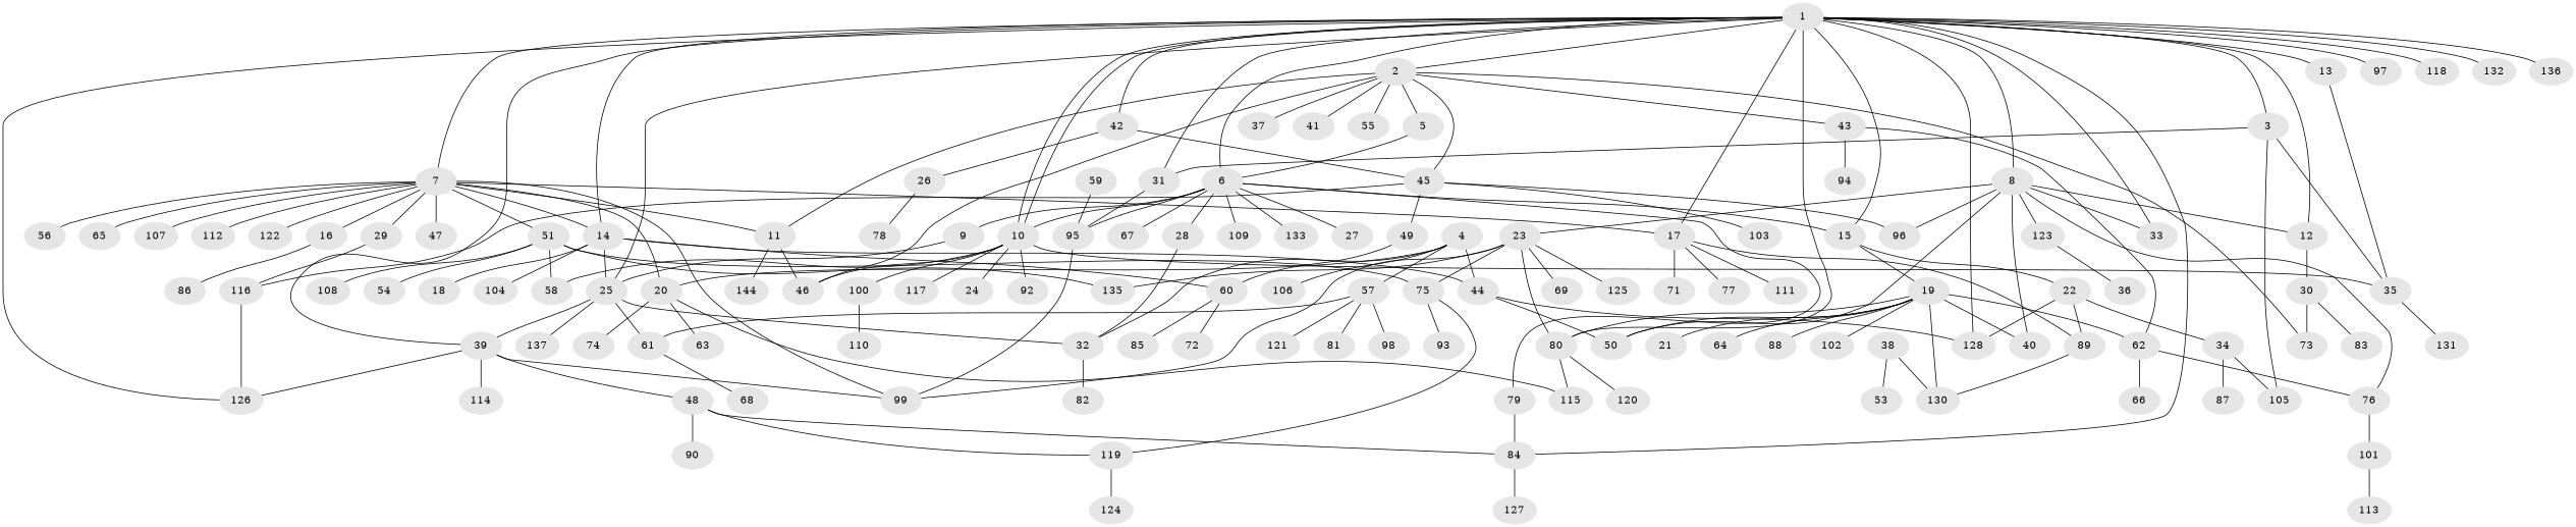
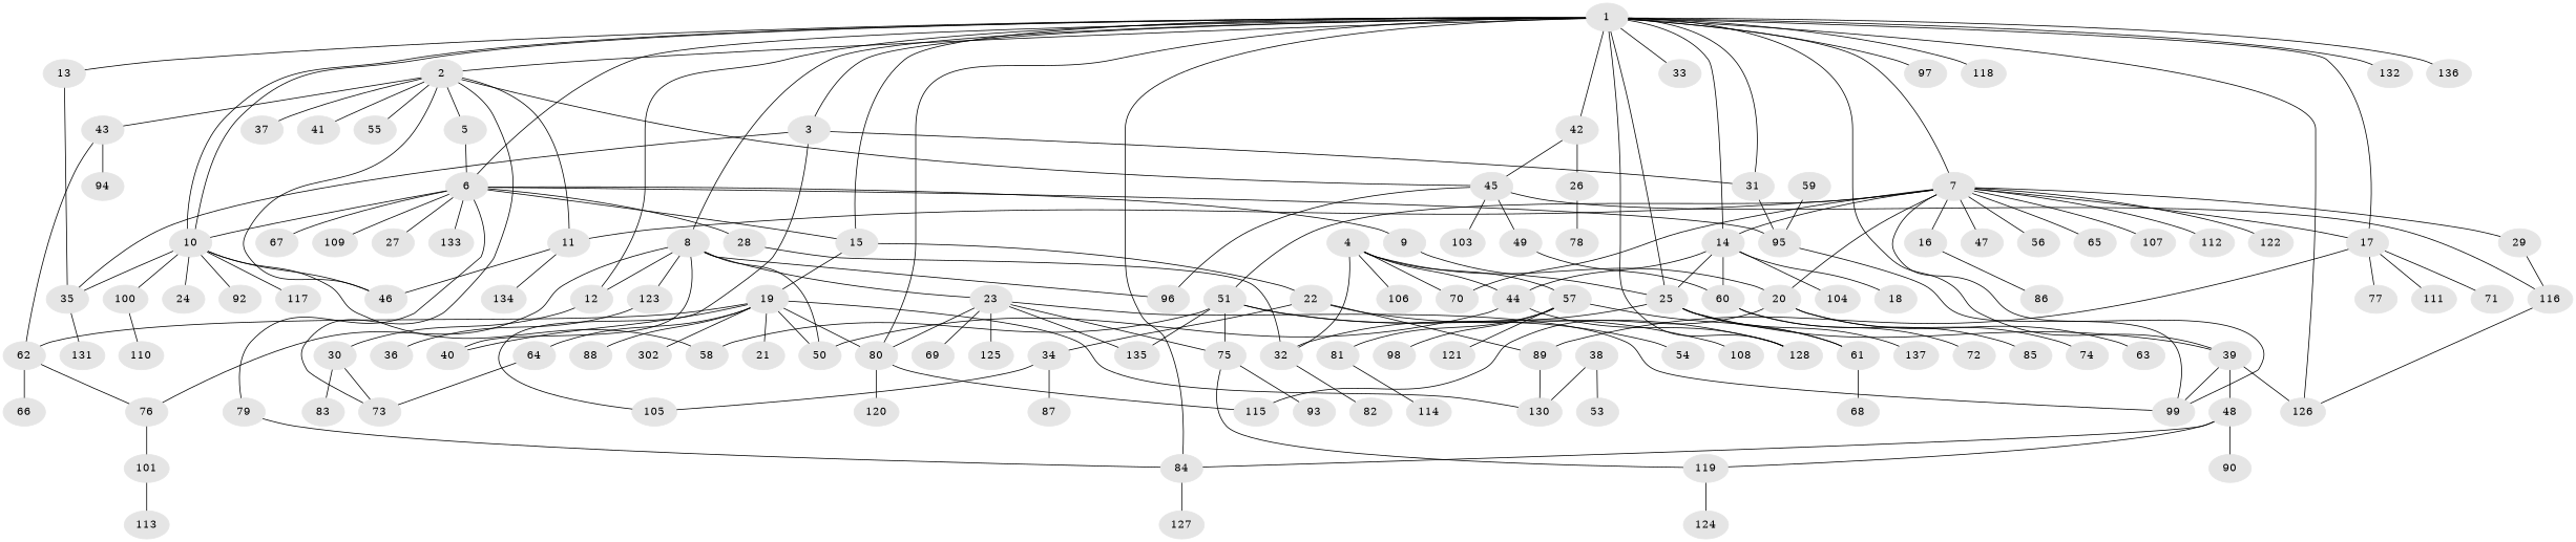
  graph {
    node [color=gray90 style=filled]
    1
    2
    3
    6
    7
    8
    10
    12
    13
    14
    15
    17
    25
    31
    33
    39
    42
    80
    84
    97
    118
    126
    128
    132
    136
    5
    11
    37
    41
    43
    45
    46
    55
    73
    35
    105
    4
    20
    32
    44
    57
+   70
    106
    9
    27
    28
    67
    79
    95
    109
    133
    16
    29
    47
    51
    56
    65
    99
    107
    112
    122
    23
    40
    50
    76
    96
    123
    24
    58
    92
    100
    117
    30
    18
    60
    104
    19
    22
    71
    77
    89
    111
    61
    137
    26
    78
    48
    114
    115
    120
    127
-   134 [label=144]
+   134
    62
    94
    116
    49
    103
    131
    63
    74
    82
    81
    98
    121
    86
    75
    135
    54
    108
    69
    125
    59
    101
    36
    110
    83
    38
    130
    53
    72
    85
    21
    64
    88
-   102
+   102 [label=302]
    34
    66
    87
    119
    93
    68
    90
    124
    113
    1 -- 2
    1 -- 3
    1 -- 6
    1 -- 7
    1 -- 8
    1 -- 10
    1 -- 10
    1 -- 12
    1 -- 13
    1 -- 14
    1 -- 15
    1 -- 17
    1 -- 25
    1 -- 31
    1 -- 33
    1 -- 39
    1 -- 42
    1 -- 80
    1 -- 84
    1 -- 97
    1 -- 118
    1 -- 126
    1 -- 128
    1 -- 132
    1 -- 136
    2 -- 5
    2 -- 11
    2 -- 37
    2 -- 41
    2 -- 43
    2 -- 45
    2 -- 46
    2 -- 55
    2 -- 73
    3 -- 31
    3 -- 35
    3 -- 105
    6 -- 10
    6 -- 15
    6 -- 9
    6 -- 27
    6 -- 28
    6 -- 67
    6 -- 79
    6 -- 95
    6 -- 109
    6 -- 133
    7 -- 14
    7 -- 17
    7 -- 11
    7 -- 20
+   7 -- 70
    7 -- 16
    7 -- 29
    7 -- 47
    7 -- 51
    7 -- 56
    7 -- 65
    7 -- 99
    7 -- 107
    7 -- 112
    7 -- 122
    8 -- 12
-   8 -- 33
    8 -- 23
    8 -- 40
    8 -- 50
    8 -- 76
    8 -- 96
    8 -- 123
    10 -- 46
    10 -- 35
    10 -- 24
    10 -- 58
    10 -- 92
    10 -- 100
    10 -- 117
    12 -- 30
    13 -- 35
    14 -- 25
    14 -- 44
    14 -- 18
    14 -- 60
    14 -- 104
    15 -- 19
    15 -- 22
    17 -- 71
    17 -- 77
    17 -- 89
    17 -- 111
    25 -- 39
    25 -- 32
    25 -- 61
    25 -- 137
    31 -- 95
    39 -- 126
    39 -- 99
    39 -- 48
-   39 -- 114
+   81 -- 114
    42 -- 45
    42 -- 26
    80 -- 115
    80 -- 120
    84 -- 127
    5 -- 6
    11 -- 46
    11 -- 134
    43 -- 62
    43 -- 94
    45 -- 96
    45 -- 116
    45 -- 49
    45 -- 103
    35 -- 131
    4 -- 20
    4 -- 32
    4 -- 44
    4 -- 57
+   4 -- 70
    4 -- 106
    20 -- 115
    20 -- 63
    20 -- 74
    32 -- 82
    44 -- 128
    44 -- 50
    57 -- 61
    57 -- 81
    57 -- 98
    57 -- 121
    9 -- 25
    28 -- 32
    79 -- 84
    95 -- 99
    16 -- 86
    29 -- 116
    51 -- 58
    51 -- 75
    51 -- 135
    51 -- 54
    51 -- 108
    23 -- 80
    23 -- 99
    23 -- 75
    23 -- 135
    23 -- 69
    23 -- 125
    76 -- 101
    123 -- 36
    100 -- 110
    30 -- 73
    30 -- 83
    60 -- 72
    60 -- 85
    19 -- 80
    19 -- 40
    19 -- 50
    19 -- 62
    19 -- 130
    19 -- 21
    19 -- 64
    19 -- 88
    19 -- 102
    22 -- 128
    22 -- 89
    22 -- 34
    89 -- 130
    61 -- 68
    26 -- 78
    48 -- 84
    48 -- 119
    48 -- 90
    62 -- 76
    62 -- 66
    116 -- 126
    49 -- 60
    75 -- 119
    75 -- 93
    59 -- 95
    101 -- 113
    38 -- 130
    38 -- 53
+   64 -- 73
    34 -- 105
    34 -- 87
    119 -- 124
  }
